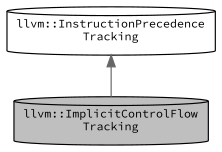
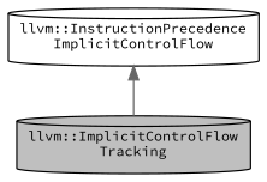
  digraph {
    fontname="Source Code Pro"
    node [color=black fontname="Source Code Pro" fontsize=10 shape=cylinder]
    n1 [fillcolor=grey75 fontcolor=black height=0.2 label="llvm::ImplicitControlFlow\lTracking" style=filled width=0.4]
-   n2 [height=0.2 label="llvm::InstructionPrecedence\lTracking" width=0.4]
+   n2 [height=0.2 label="llvm::InstructionPrecedence\lImplicitControlFlow" width=0.4]
    n2 -> n1 [color=gray40 dir=back fontname="Source Code Pro" fontsize=10 labelfontname=Helvetica labelfontsize=10 style=solid]
  }
